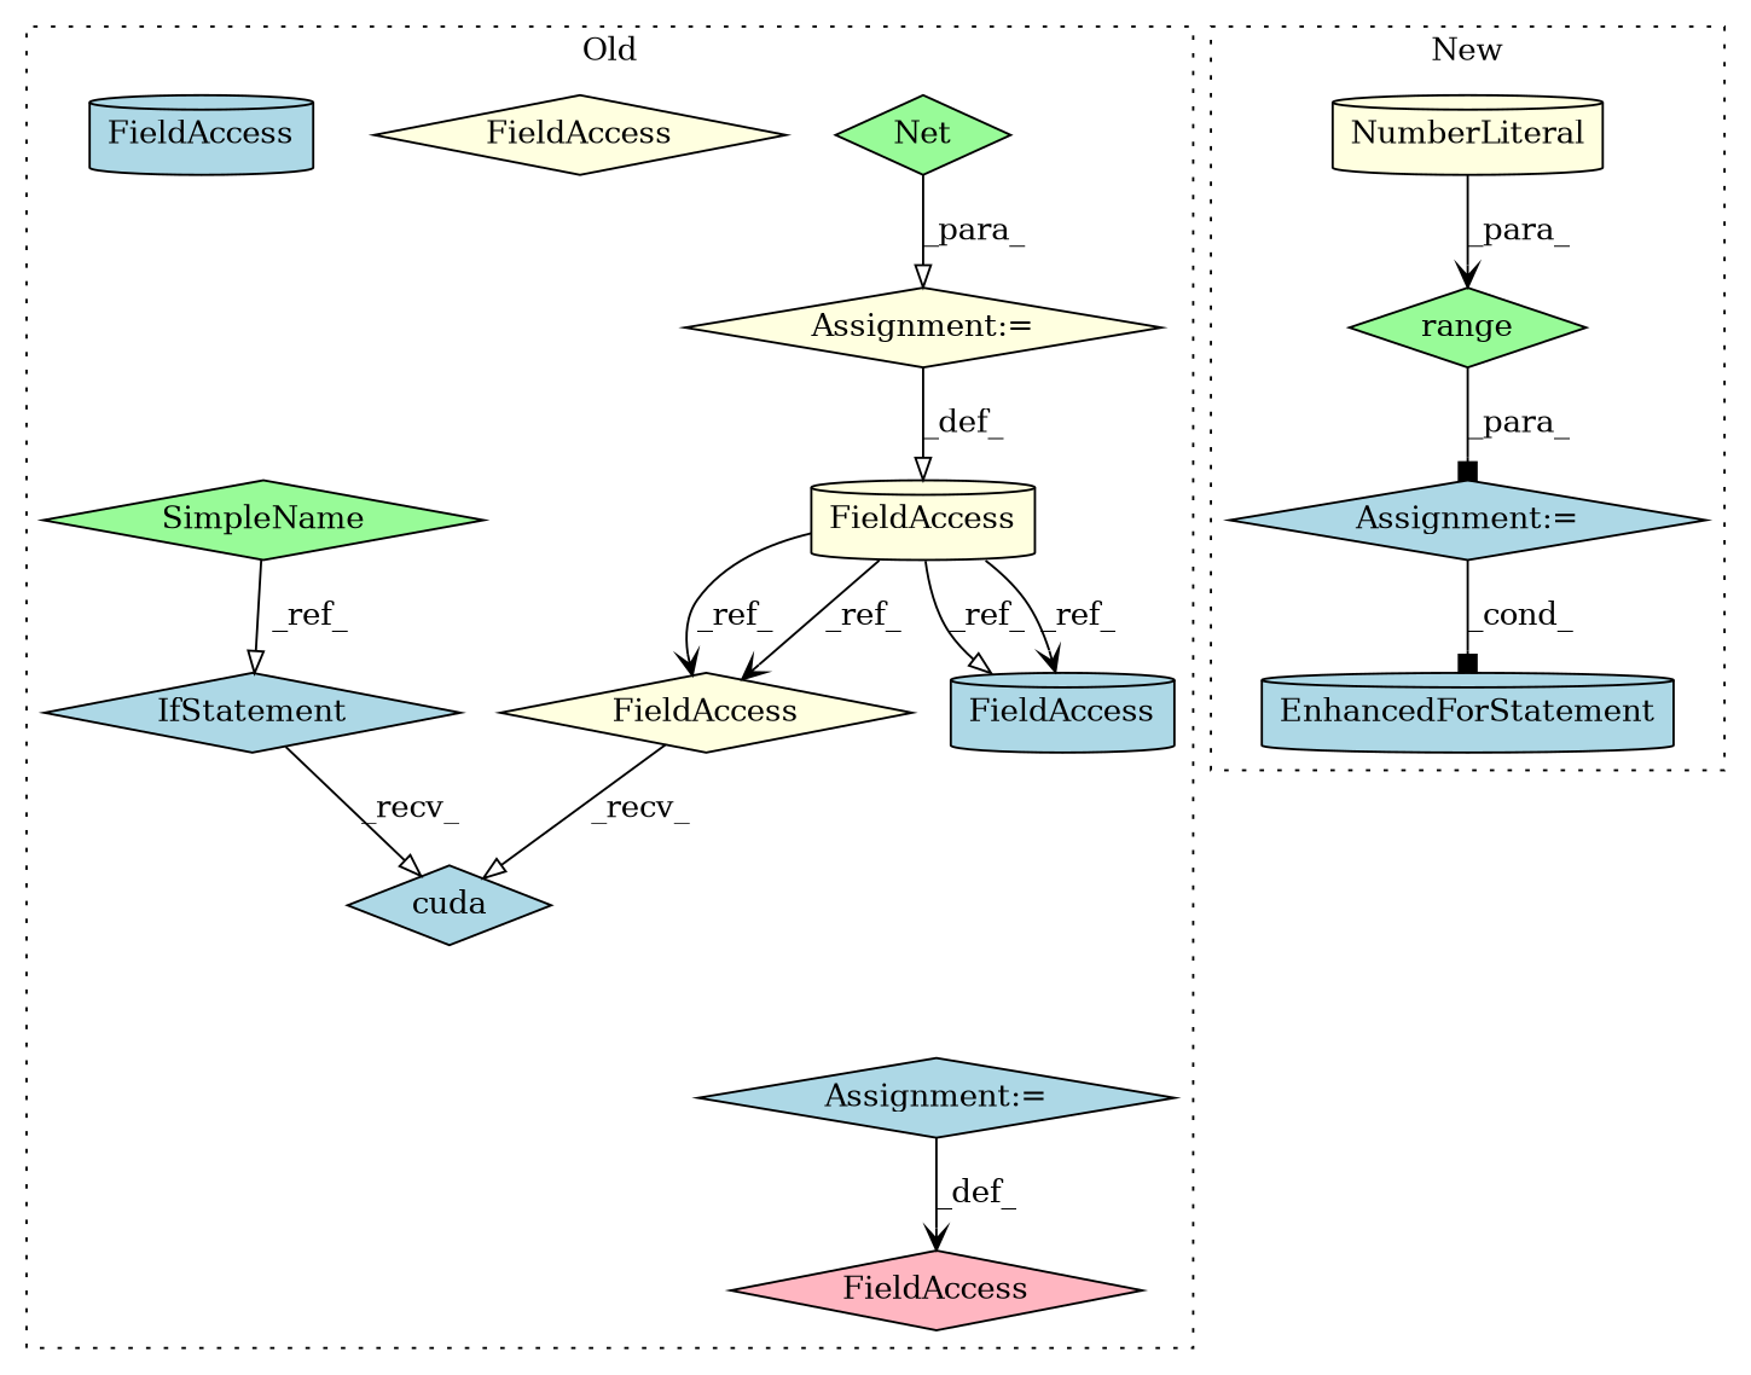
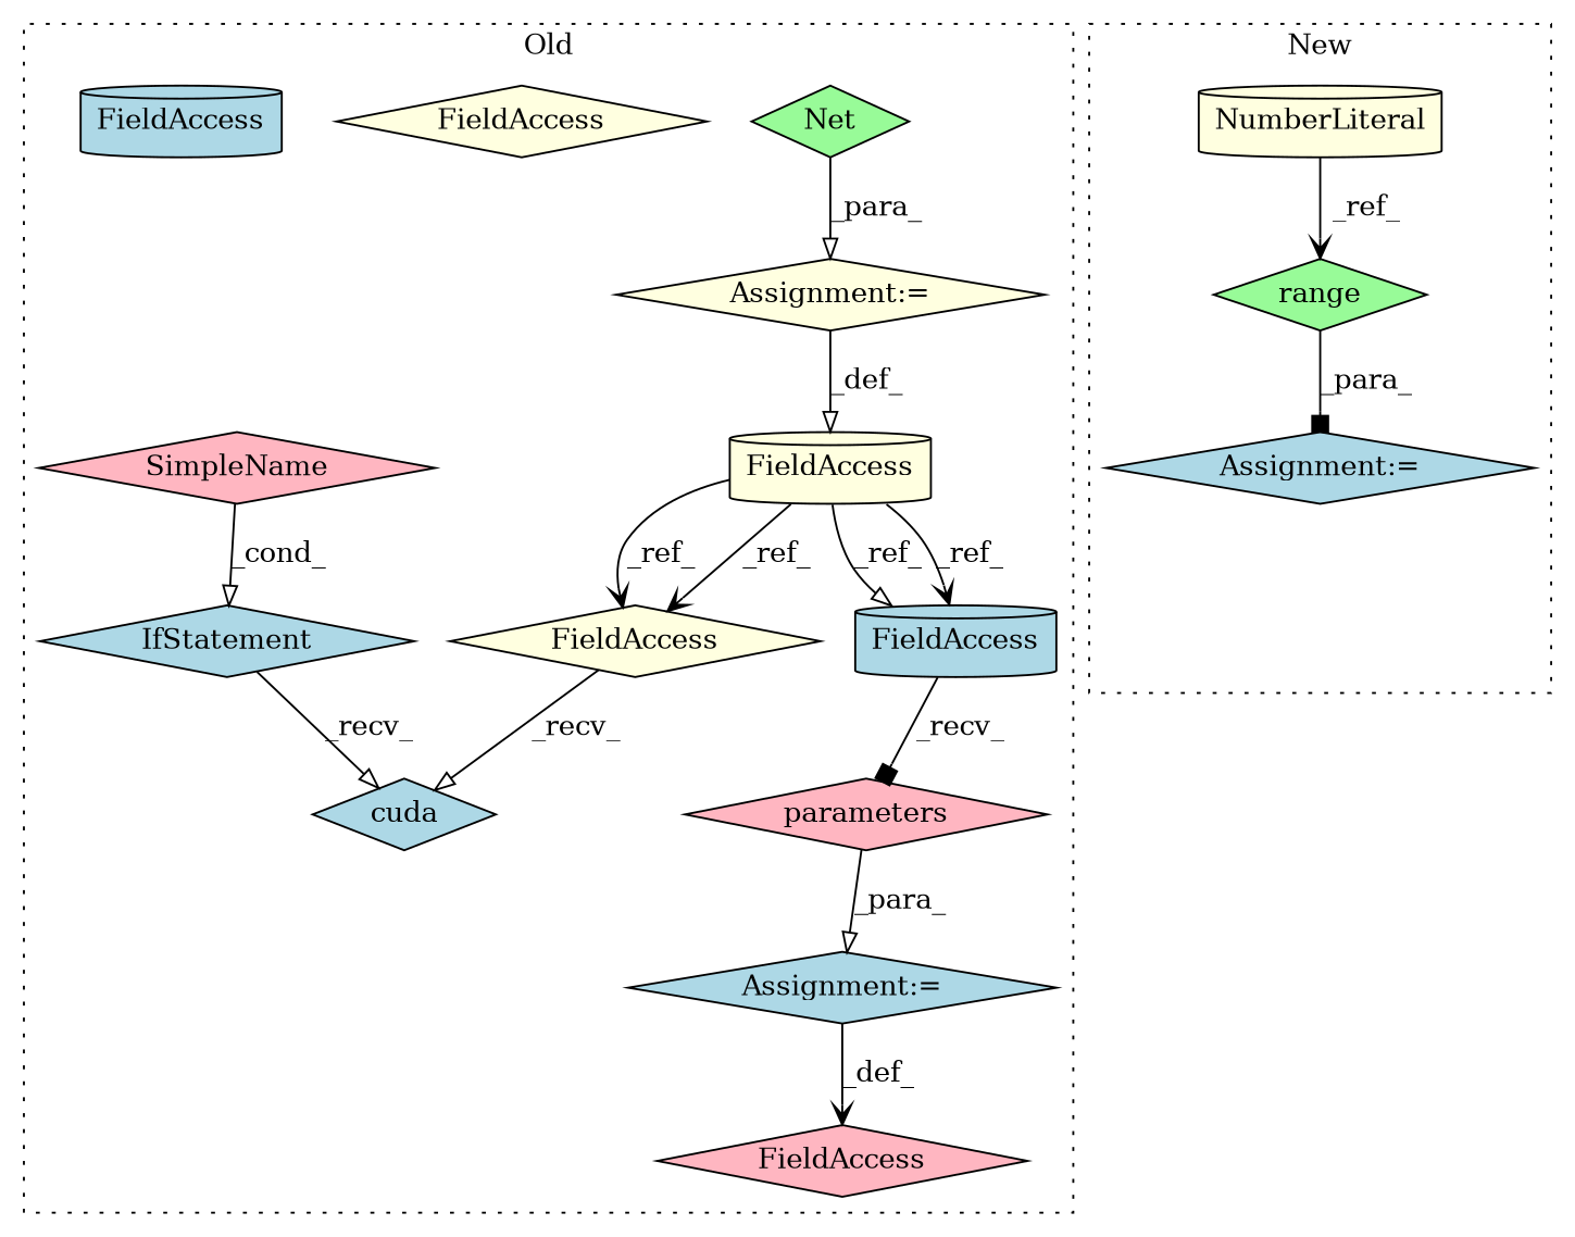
  digraph {
    node [a=22 fillcolor=lightblue l=5 s=1566 shape=diamond style=filled]
    edge [arrowhead=onormal]
    n1 [a=32 fillcolor=palegreen label=Net s=1291]
    n2 [a=32 l=6 label=cuda s=1520]
    n3 [fillcolor=lightpink l=9 label=FieldAccess s=1539]
    n4 [fillcolor=lightyellow label=FieldAccess s=1285 shape=cylinder]
    n5 [fillcolor=lightyellow label=FieldAccess]
    n6 [label=FieldAccess s=1514 shape=cylinder]
    n7 [a=25 l="4,2" label=IfStatement s="1302,1331"]
-   n8 [a=42 fillcolor=palegreen label=SimpleName l="" s=""]
+   n8 [a=42 fillcolor=lightpink label=SimpleName l="" s=""]
    n9 [a=7 l=1 label="Assignment:=" s=1548]
    n10 [a=7 fillcolor=lightyellow l=1 label="Assignment:=" s=1290]
+   n11 [a=32 fillcolor=lightpink l=12 label=parameters s=1572]
    n12 [fillcolor=lightyellow label=FieldAccess s=1514]
    n13 [label=FieldAccess shape=cylinder]
    n14 [a=32 fillcolor=palegreen l="6,1" label=range s="2230,2241"]
-   n15 [a=70 l="57,2" label=EnhancedForStatement s="2165,2242" shape=cylinder]
    n16 [a=34 fillcolor=lightyellow l=3 label=NumberLiteral s=2238 shape=cylinder]
    n17 [a=7 l="57,2" label="Assignment:=" s="2165,2242"]
    subgraph cluster_1 {
      label=Old
      style=dotted
      n1
      n2
      n3
      n4
      n5
      n6
      n7
      n8
      n9
      n10
+     n11
      n12
      n13
    }
    subgraph cluster_2 {
      label=New
      style=dotted
      n14
-     n15
      n16
      n17
    }
    n1 -> n10 [label=_para_]
    n4 -> n12 [arrowhead=vee label=_ref_]
    n4 -> n12 [arrowhead=vee label=_ref_]
    n4 -> n13 [label=_ref_]
    n4 -> n13 [arrowhead=vee label=_ref_]
    n7 -> n2 [label=_recv_]
-   n8 -> n7 [label=_ref_]
+   n8 -> n7 [label=_cond_]
    n9 -> n3 [arrowhead=vee label=_def_]
    n10 -> n4 [label=_def_]
+   n11 -> n9 [label=_para_]
    n12 -> n2 [label=_recv_]
+   n13 -> n11 [arrowhead=box label=_recv_]
    n14 -> n17 [arrowhead=box label=_para_]
-   n16 -> n14 [arrowhead=vee label=_para_]
-   n17 -> n15 [arrowhead=box label=_cond_]
+   n16 -> n14 [arrowhead=vee label=_ref_]
  }
